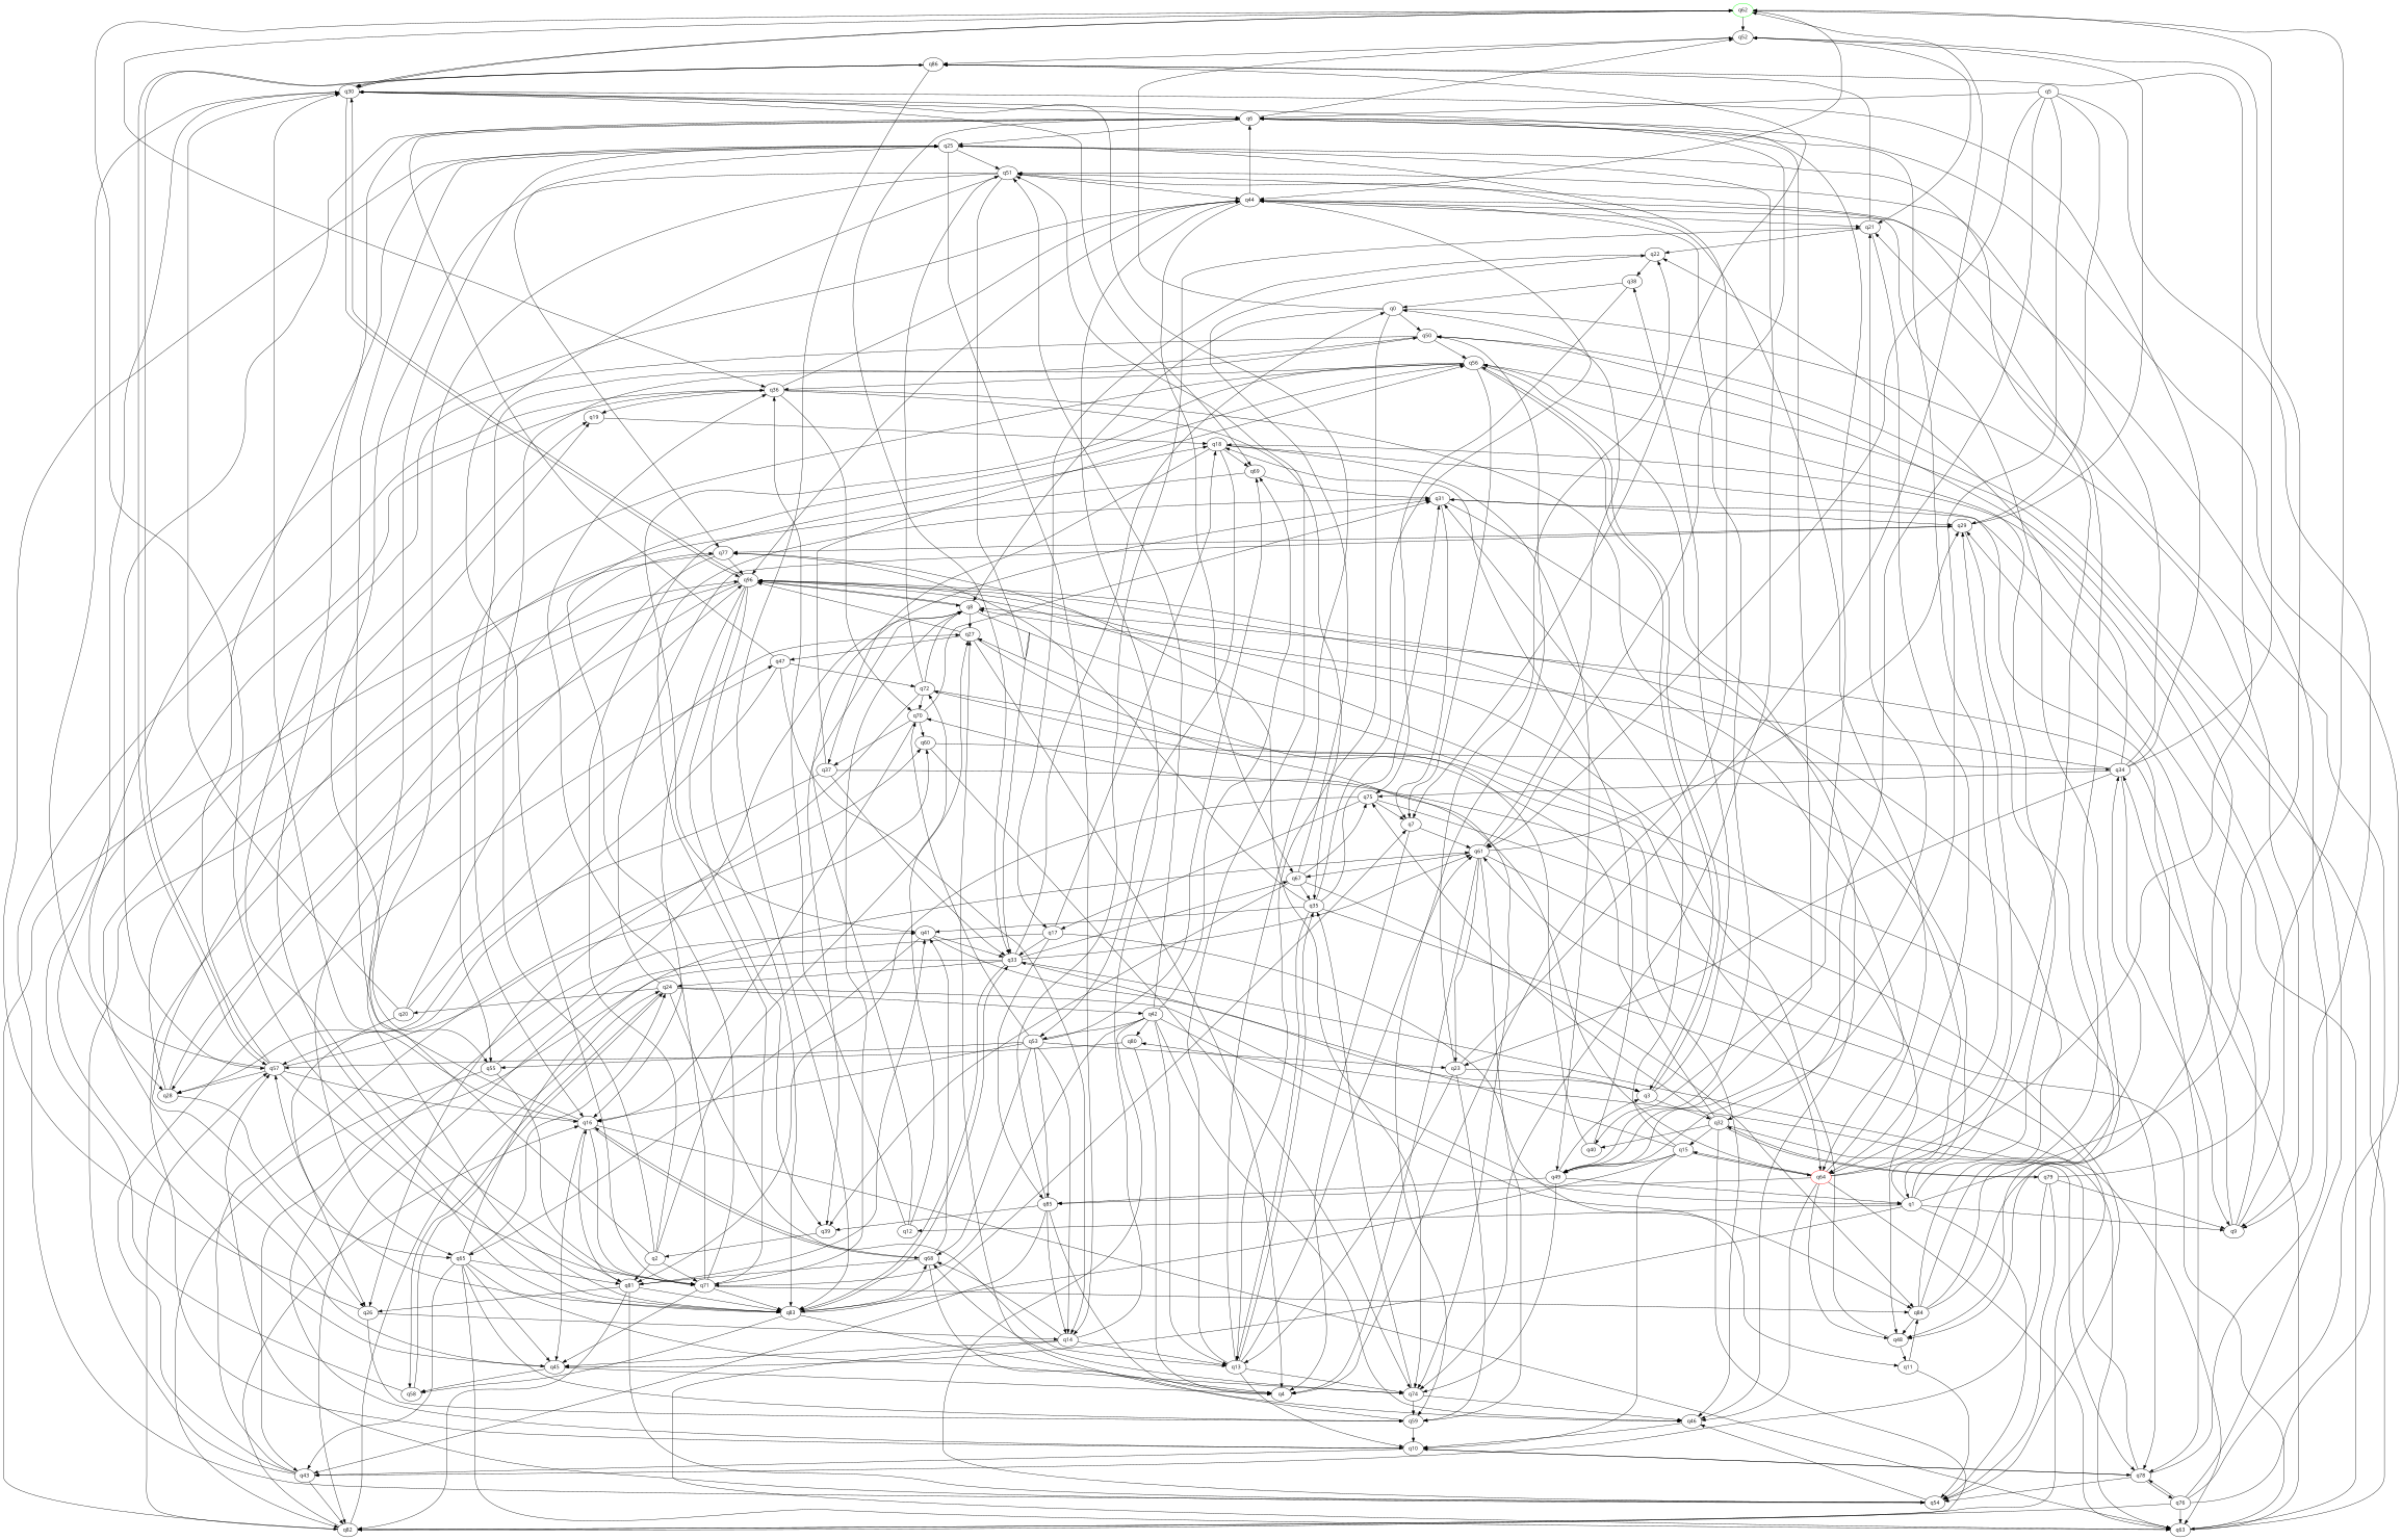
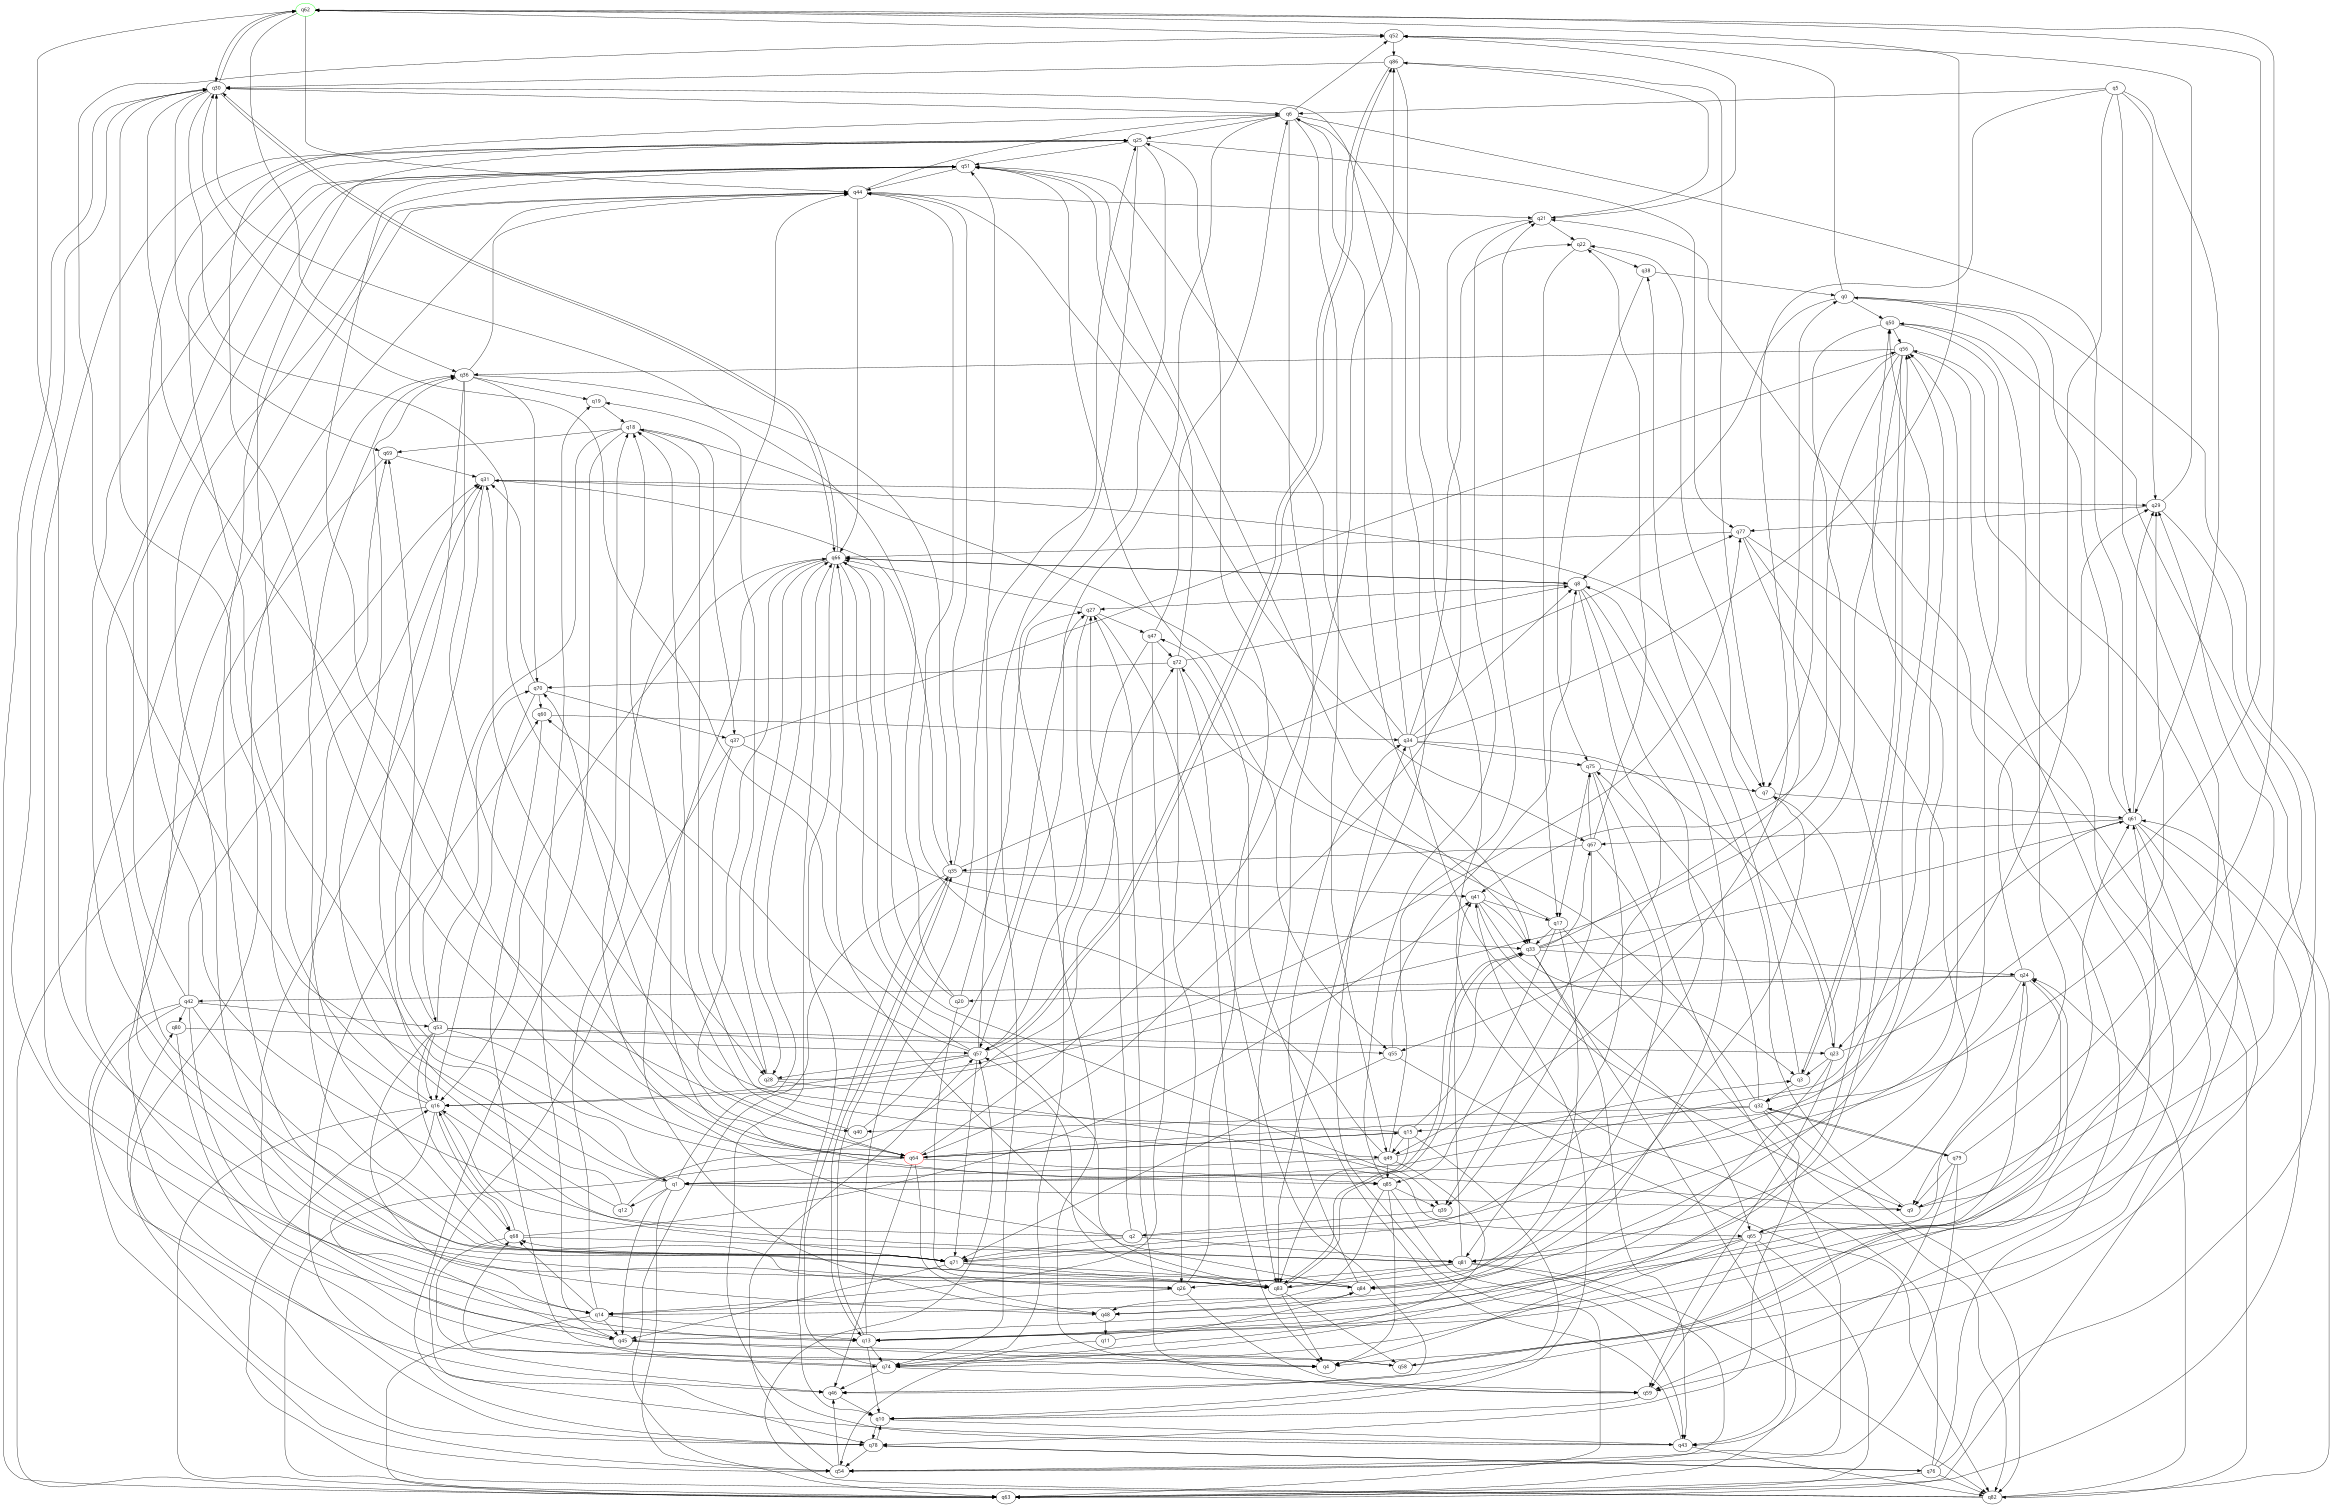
  digraph {
    fontname="Open Sans"
    node [fontname="Open Sans"]
    edge [fontname="Open Sans"]
    q62 [color=green initial=1]
    q52
    q36
    q30
    q44
    q86
    q21
    q64 [color=red final=1]
    q70
    q35
    q45
    q19
-   q66 [label=q96]
+   q66
    q28
    q69
    q40
    q6
    q48
    q67
    q29
    q51
    q63
    q15
    q85
    q46
    q77
    q11
    q71
    q55
    q83
    q33
    q56
    q31
    q34
    q10
    q49
    q39
    q4
    q14
    q43
    q57
    q7
    q16
    q37
    q60
    q0
    q8
    q9
    q13
    q50
    q27
    q18
    q61
    q74
    q81
    q59
    q47
    q84
    q2
    q78
    q53
    q23
    q41
    q68
    q3
    q54
    q82
    q26
    q25
    q22
    q1
    q12
    q72
    q58
    q65
    q24
    q32
    q38
    q17
    q80
    q76
    q75
    q79
    q5
    q20
    q42
    q62 -> q52
    q62 -> q36
    q62 -> q30
    q62 -> q44
    q52 -> q86
    q52 -> q21
    q36 -> q44
    q36 -> q64
    q36 -> q70
    q36 -> q35
    q36 -> q45
    q36 -> q19
    q30 -> q62
    q30 -> q66
    q30 -> q28
    q30 -> q69
    q30 -> q40
    q30 -> q6
    q44 -> q21
    q44 -> q66
    q44 -> q6
    q44 -> q48
    q44 -> q67
    q86 -> q30
    q86 -> q83
    q86 -> q57
    q86 -> q7
    q21 -> q86
    q21 -> q64
    q21 -> q22
    q64 -> q86
    q64 -> q70
    q64 -> q48
    q64 -> q29
    q64 -> q51
    q64 -> q63
    q64 -> q15
    q64 -> q85
    q64 -> q46
    q70 -> q31
    q70 -> q16
    q70 -> q37
    q70 -> q60
    q35 -> q44
    q35 -> q63
    q35 -> q77
    q35 -> q31
    q35 -> q13
    q35 -> q41
    q45 -> q19
    q45 -> q4
    q45 -> q58
    q19 -> q18
    q66 -> q30
    q66 -> q64
    q66 -> q28
    q66 -> q83
    q66 -> q10
    q66 -> q39
    q66 -> q16
    q66 -> q8
    q28 -> q19
    q28 -> q77
    q28 -> q65
    q69 -> q31
    q69 -> q26
    q40 -> q27
    q40 -> q18
    q6 -> q52
    q6 -> q64
    q6 -> q83
    q6 -> q33
    q6 -> q49
    q6 -> q57
    q6 -> q61
    q6 -> q25
    q48 -> q66
    q48 -> q11
    q67 -> q35
    q67 -> q39
    q67 -> q84
    q67 -> q22
    q67 -> q75
    q29 -> q52
    q29 -> q48
    q29 -> q77
    q51 -> q44
    q51 -> q71
    q51 -> q55
    q51 -> q83
    q51 -> q33
+   q63 -> q30
    q63 -> q56
    q63 -> q31
    q63 -> q34
    q15 -> q64
    q15 -> q83
    q15 -> q33
    q15 -> q31
    q15 -> q10
    q15 -> q49
    q85 -> q21
    q85 -> q39
    q85 -> q4
    q85 -> q14
    q85 -> q43
    q46 -> q10
    q77 -> q66
    q77 -> q74
    q77 -> q82
    q77 -> q65
    q11 -> q84
    q11 -> q54
    q71 -> q36
    q71 -> q45
    q71 -> q83
    q71 -> q56
    q71 -> q31
    q71 -> q84
    q55 -> q71
    q55 -> q8
    q55 -> q82
    q83 -> q62
    q83 -> q33
    q83 -> q4
    q83 -> q57
    q83 -> q7
    q83 -> q68
    q83 -> q58
    q33 -> q67
    q33 -> q63
    q33 -> q83
    q33 -> q43
    q33 -> q0
    q33 -> q61
    q33 -> q24
    q56 -> q36
    q56 -> q46
    q56 -> q55
    q56 -> q7
    q56 -> q41
    q56 -> q3
    q31 -> q29
    q31 -> q7
    q31 -> q1
    q34 -> q62
    q34 -> q30
    q34 -> q51
    q34 -> q8
    q34 -> q9
    q34 -> q23
    q34 -> q22
    q34 -> q75
    q10 -> q43
    q10 -> q78
    q10 -> q41
    q49 -> q44
    q49 -> q21
    q49 -> q85
    q49 -> q74
    q49 -> q3
    q49 -> q1
    q39 -> q2
    q14 -> q44
    q14 -> q45
    q14 -> q63
    q14 -> q13
    q14 -> q68
    q43 -> q66
    q43 -> q60
    q43 -> q47
    q43 -> q82
    q57 -> q30
    q57 -> q86
    q57 -> q28
    q57 -> q71
    q57 -> q16
    q57 -> q60
    q57 -> q25
    q7 -> q4
    q7 -> q61
    q16 -> q30
    q16 -> q45
    q16 -> q63
    q16 -> q71
    q16 -> q68
    q16 -> q25
    q37 -> q28
    q37 -> q33
    q37 -> q56
    q37 -> q78
    q60 -> q34
    q60 -> q74
    q0 -> q52
    q0 -> q8
    q0 -> q9
    q0 -> q13
    q0 -> q50
    q8 -> q66
    q8 -> q48
    q8 -> q71
    q8 -> q39
    q8 -> q27
    q9 -> q29
    q9 -> q8
    q9 -> q18
    q13 -> q30
    q13 -> q35
    q13 -> q51
    q13 -> q10
    q13 -> q61
    q13 -> q74
    q50 -> q56
    q50 -> q16
    q50 -> q81
    q50 -> q59
    q27 -> q66
    q27 -> q4
    q27 -> q74
    q27 -> q47
    q18 -> q69
    q18 -> q49
    q18 -> q37
    q18 -> q78
    q18 -> q53
    q61 -> q67
    q61 -> q29
    q61 -> q63
    q61 -> q4
    q61 -> q0
    q61 -> q59
    q61 -> q23
    q74 -> q35
    q74 -> q46
    q74 -> q59
    q74 -> q68
    q81 -> q83
    q81 -> q16
    q81 -> q41
    q81 -> q54
    q81 -> q82
    q81 -> q26
    q59 -> q10
    q59 -> q27
    q47 -> q6
    q47 -> q14
    q47 -> q57
    q47 -> q72
    q84 -> q66
    q84 -> q48
    q84 -> q51
    q84 -> q34
    q84 -> q50
    q2 -> q71
    q2 -> q50
    q2 -> q27
    q2 -> q18
    q2 -> q81
    q2 -> q25
    q78 -> q44
    q78 -> q10
    q78 -> q54
    q78 -> q80
    q78 -> q76
    q53 -> q70
    q53 -> q69
    q53 -> q85
    q53 -> q55
    q53 -> q14
    q53 -> q16
    q53 -> q23
    q53 -> q68
    q23 -> q62
    q23 -> q13
    q23 -> q59
    q23 -> q3
    q23 -> q22
    q41 -> q33
    q41 -> q3
    q41 -> q65
+   q41 -> q17
    q68 -> q46
    q68 -> q16
    q68 -> q81
    q68 -> q41
    q3 -> q56
    q3 -> q32
    q3 -> q38
    q54 -> q36
    q54 -> q46
    q54 -> q57
    q82 -> q57
    q82 -> q16
    q82 -> q61
    q82 -> q24
    q26 -> q14
    q26 -> q59
    q26 -> q25
    q25 -> q51
    q25 -> q77
    q25 -> q4
    q25 -> q14
    q25 -> q74
    q22 -> q38
    q22 -> q17
    q1 -> q52
    q1 -> q45
    q1 -> q66
    q1 -> q56
    q1 -> q9
    q1 -> q54
    q1 -> q25
    q1 -> q12
    q12 -> q36
    q12 -> q31
    q12 -> q72
    q72 -> q70
    q72 -> q51
    q72 -> q46
    q72 -> q8
    q72 -> q26
    q58 -> q44
    q58 -> q24
    q65 -> q45
    q65 -> q63
    q65 -> q43
    q65 -> q61
    q65 -> q74
    q65 -> q81
    q65 -> q59
    q65 -> q24
    q24 -> q29
    q24 -> q13
    q24 -> q1
    q24 -> q58
    q24 -> q20
    q24 -> q42
    q32 -> q40
    q32 -> q15
    q32 -> q78
    q32 -> q82
    q32 -> q72
    q32 -> q75
    q32 -> q79
    q38 -> q0
    q38 -> q75
    q17 -> q85
    q17 -> q33
    q17 -> q18
    q17 -> q84
    q17 -> q82
    q80 -> q4
    q80 -> q57
    q76 -> q21
    q76 -> q6
    q76 -> q63
    q76 -> q50
    q76 -> q78
    q76 -> q82
    q75 -> q7
    q75 -> q81
    q75 -> q54
    q75 -> q17
    q79 -> q62
    q79 -> q43
    q79 -> q9
    q79 -> q54
    q79 -> q32
    q5 -> q6
    q5 -> q29
    q5 -> q49
    q5 -> q9
    q5 -> q61
    q5 -> q32
    q20 -> q30
    q20 -> q66
    q20 -> q27
    q20 -> q26
    q42 -> q69
    q42 -> q51
    q42 -> q46
-   q42 -> q11
    q42 -> q71
    q42 -> q13
    q42 -> q53
    q42 -> q54
    q42 -> q80
  }
